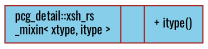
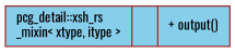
  digraph {
    rankdir=LR
    fontname=Oswald
-   n1 [color=brown fillcolor=skyblue fontcolor=black fontname=Oswald fontsize=10 height=0.2 label="{pcg_detail::xsh_rs\l_mixin\< xtype, itype \>\n||+ itype()\l}" shape=record style=filled width=0.4]
+   n1 [color=brown fillcolor=skyblue fontcolor=black fontname=Oswald fontsize=10 height=0.2 label="{pcg_detail::xsh_rs\l_mixin\< xtype, itype \>\n||+ output()\l}" shape=record style=filled width=0.4]
  }
